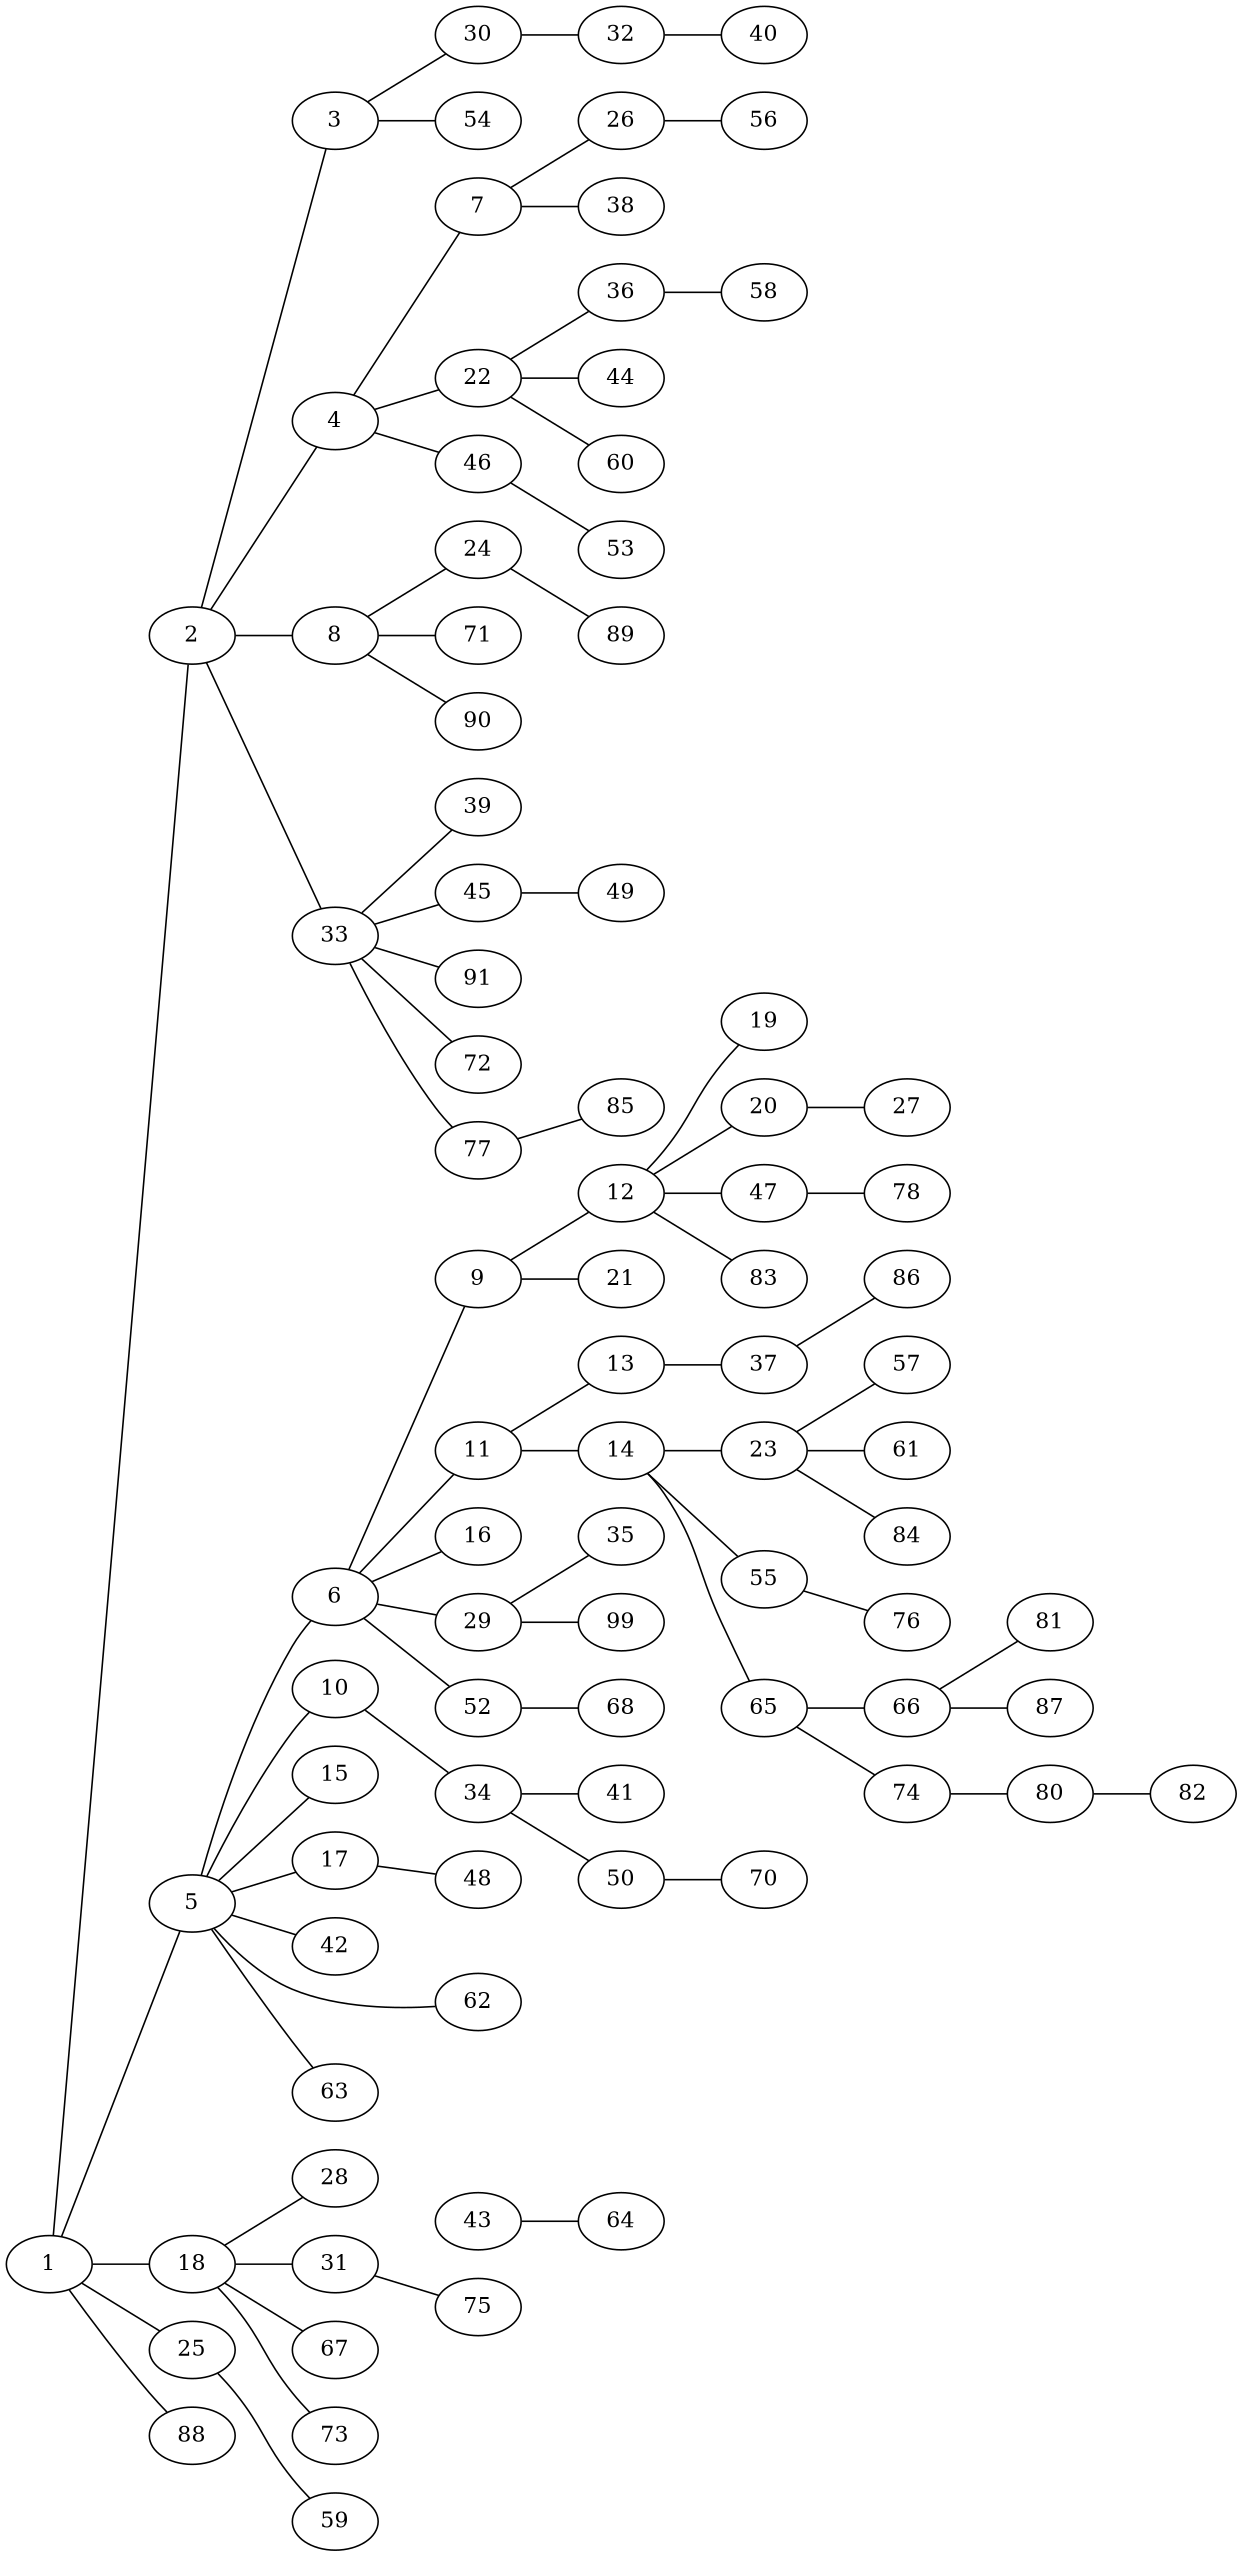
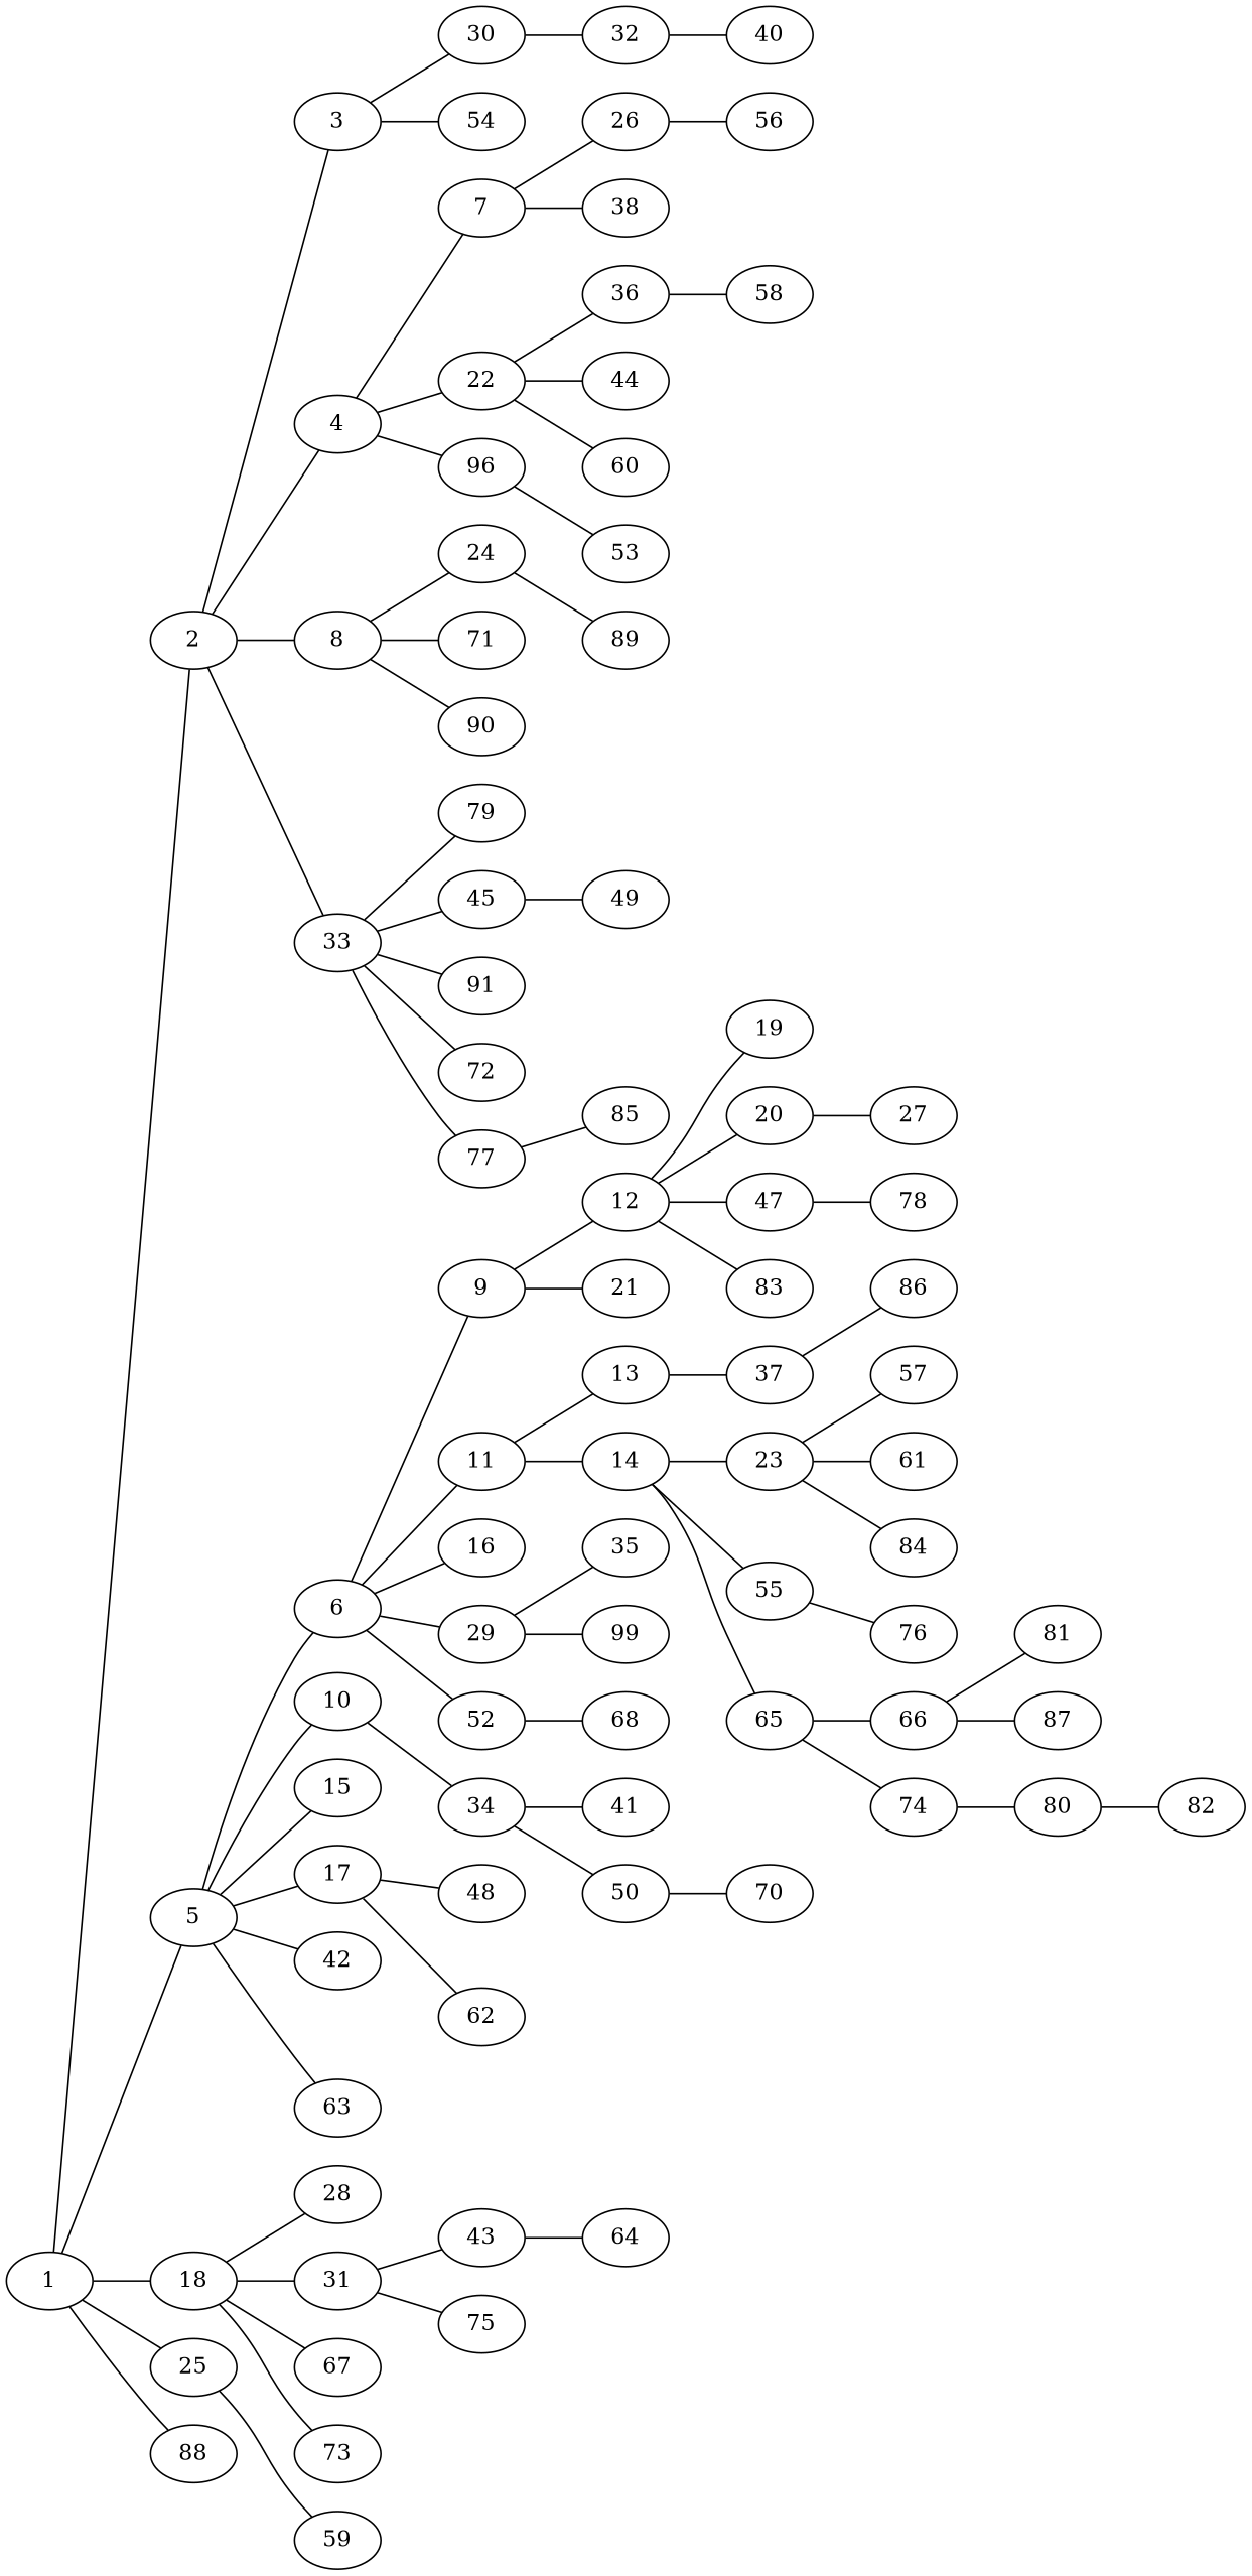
  graph {
    rankdir=LR
    1
    2
    5
    18
    25
    88
    3
    4
    8
    33
    6
    10
    15
    17
    42
    62
    63
    28
    31
    67
    73
    59
    30
    54
    7
    22
-   46
+   46 [label=96]
    24
    71
    90
-   39
+   39 [label=79]
    45
    n33 [label=91]
    72
    77
    9
    11
    16
    29
    52
    34
    48
    43
    75
    32
    26
    38
    36
    44
    60
    53
    89
    49
    85
    40
    56
    58
    12
    21
    13
    14
    35
    n63 [label=99]
    68
    41
    50
    19
    20
    47
    83
    37
    23
    55
    65
    27
    78
    70
    86
    57
    61
    84
    76
    66
    74
    81
    87
    80
    64
    82
    1 -- 2
    1 -- 5
    1 -- 18
    1 -- 25
    1 -- 88
    2 -- 3
    2 -- 4
    2 -- 8
    2 -- 33
    5 -- 6
    5 -- 10
    5 -- 15
    5 -- 17
    5 -- 42
-   5 -- 62
+   17 -- 62
    5 -- 63
    18 -- 28
    18 -- 31
    18 -- 67
    18 -- 73
    25 -- 59
    3 -- 30
    3 -- 54
    4 -- 7
    4 -- 22
    4 -- 46
    8 -- 24
    8 -- 71
    8 -- 90
    33 -- 39
    33 -- 45
    33 -- n33
    33 -- 72
    33 -- 77
    6 -- 9
    6 -- 11
    6 -- 16
    6 -- 29
    6 -- 52
    10 -- 34
    17 -- 48
+   31 -- 43
    31 -- 75
    30 -- 32
    7 -- 26
    7 -- 38
    22 -- 36
    22 -- 44
    22 -- 60
    46 -- 53
    24 -- 89
    45 -- 49
    77 -- 85
    9 -- 12
    9 -- 21
    11 -- 13
    11 -- 14
    29 -- 35
    29 -- n63
    52 -- 68
    34 -- 41
    34 -- 50
    43 -- 64
    32 -- 40
    26 -- 56
    36 -- 58
    12 -- 19
    12 -- 20
    12 -- 47
    12 -- 83
    13 -- 37
    14 -- 23
    14 -- 55
    14 -- 65
    50 -- 70
    20 -- 27
    47 -- 78
    37 -- 86
    23 -- 57
    23 -- 61
    23 -- 84
    55 -- 76
    65 -- 66
    65 -- 74
    66 -- 81
    66 -- 87
    74 -- 80
    80 -- 82
  }
